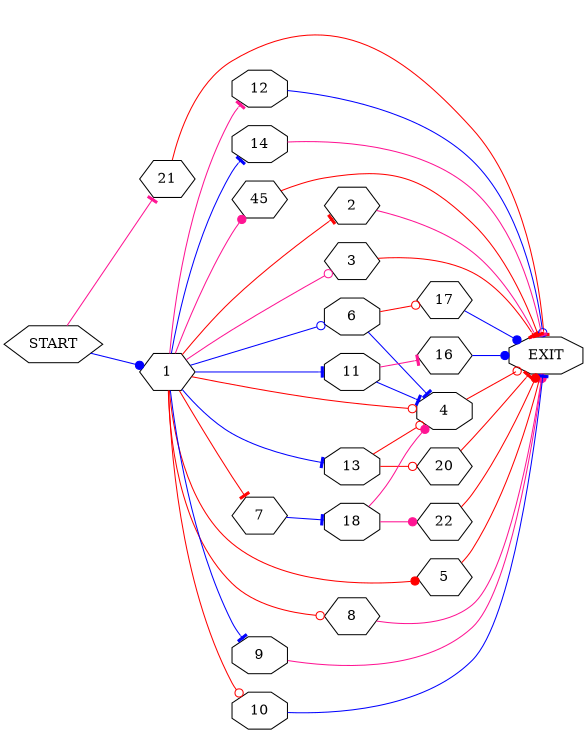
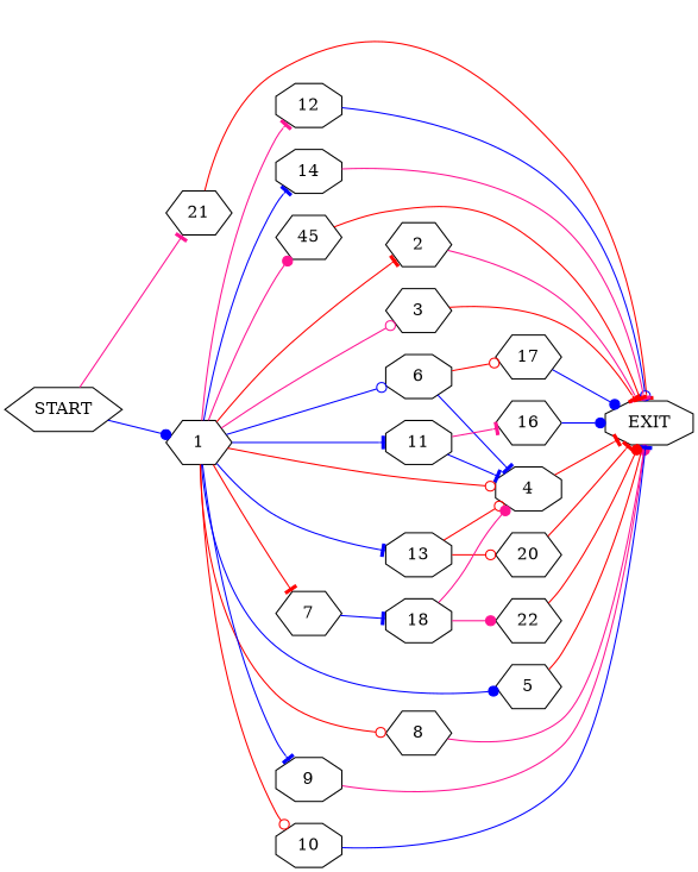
  digraph {
    rankdir=LR
    node [shape=hexagon]
    edge [arrowhead=tee color=red]
    n1 [label=START]
    1
    21
    2
    3
    4 [shape=octagon]
    5
    6 [shape=octagon]
    7
    8
    9 [shape=octagon]
    10 [shape=octagon]
    11 [shape=octagon]
    12 [shape=octagon]
    13 [shape=octagon]
    14 [shape=octagon]
    n17 [label=45]
    n18 [label=EXIT shape=octagon]
    17
    18 [shape=octagon]
    16
    20
    22
    n1 -> 1 [arrowhead=dot color=blue]
    n1 -> 21 [color=deeppink]
    1 -> 2
    1 -> 3 [arrowhead=odot color=deeppink]
    1 -> 4 [arrowhead=odot]
-   1 -> 5 [arrowhead=dot]
+   1 -> 5 [arrowhead=dot color=blue]
    1 -> 6 [arrowhead=odot color=blue]
    1 -> 7
    1 -> 8 [arrowhead=odot]
    1 -> 9 [color=blue]
    1 -> 10 [arrowhead=odot]
    1 -> 11 [color=blue]
    1 -> 12 [color=deeppink]
    1 -> 13 [color=blue]
    1 -> 14 [color=blue]
    1 -> n17 [arrowhead=dot color=deeppink]
    21 -> n18
    2 -> n18 [color=deeppink]
    3 -> n18
-   4 -> n18 [arrowhead=odot]
+   4 -> n18
    5 -> n18
    6 -> 4 [color=blue]
    6 -> 17 [arrowhead=odot]
    7 -> 18 [color=blue]
    8 -> n18 [arrowhead=odot color=deeppink]
    9 -> n18 [arrowhead=dot color=deeppink]
    10 -> n18 [color=blue]
    11 -> 4 [color=blue]
    11 -> 16 [color=deeppink]
    12 -> n18 [arrowhead=odot color=blue]
    13 -> 4 [arrowhead=odot]
    13 -> 20 [arrowhead=odot]
    14 -> n18 [color=deeppink]
    n17 -> n18
    17 -> n18 [arrowhead=dot color=blue]
    18 -> 4 [arrowhead=dot color=deeppink]
    18 -> 22 [arrowhead=dot color=deeppink]
    16 -> n18 [arrowhead=dot color=blue]
    20 -> n18
    22 -> n18 [arrowhead=dot]
  }
